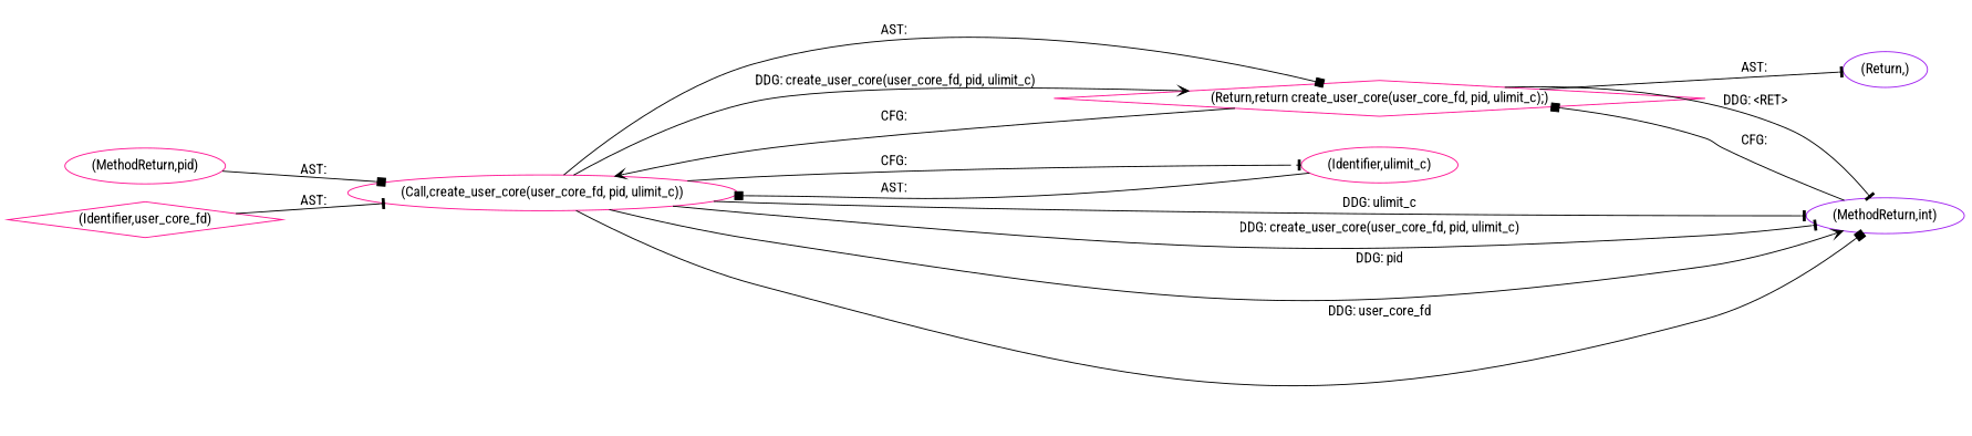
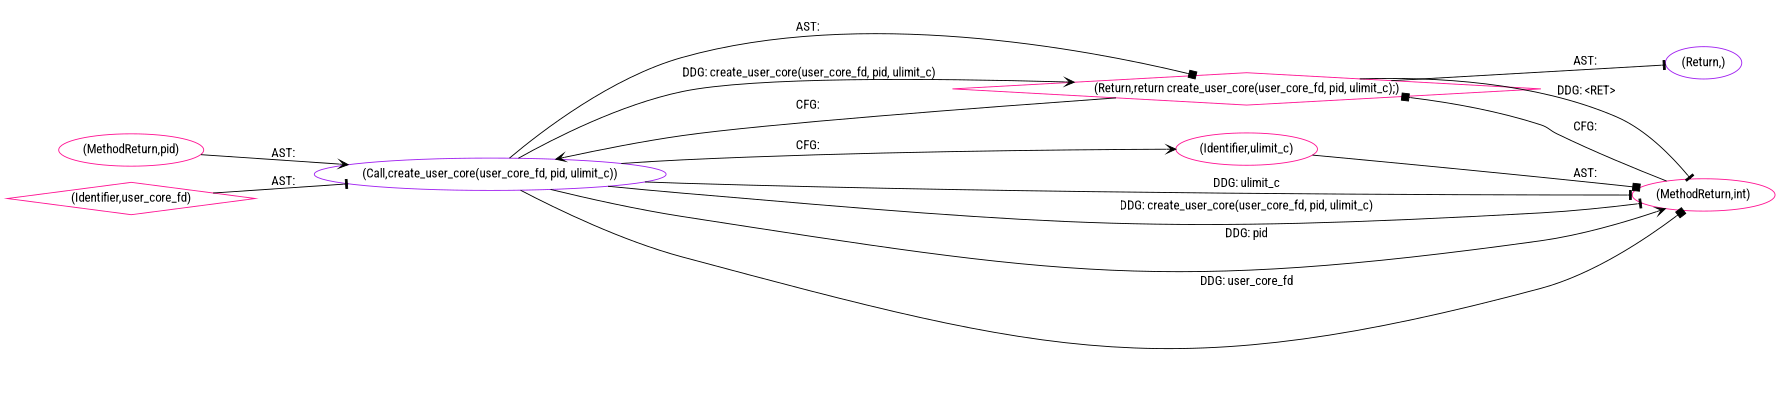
  digraph {
    fontname="Roboto Condensed"
    rankdir=LR
    node [color=deeppink fontname="Roboto Condensed" shape=ellipse]
    edge [arrowhead=vee fontname="Roboto Condensed"]
-   n1 [label="(Call,create_user_core(user_core_fd, pid, ulimit_c))"]
+   n1 [color=purple label="(Call,create_user_core(user_core_fd, pid, ulimit_c))"]
    n2 [label="(Return,return create_user_core(user_core_fd, pid, ulimit_c);)" shape=diamond]
    n3 [label="(Identifier,ulimit_c)"]
-   n4 [color=purple label="(MethodReturn,int)"]
+   n4 [label="(MethodReturn,int)"]
    n5 [color=purple label="(Return,)"]
    n6 [label="(MethodReturn,pid)"]
    n7 [label="(Identifier,user_core_fd)" shape=diamond]
    n1 -> n2 [arrowhead=box label="AST: "]
    n1 -> n2 [label="DDG: create_user_core(user_core_fd, pid, ulimit_c)"]
-   n1 -> n3 [arrowhead=tee label="CFG: "]
+   n1 -> n3 [label="CFG: "]
    n1 -> n4 [arrowhead=tee label="DDG: ulimit_c"]
    n1 -> n4 [arrowhead=tee label="DDG: create_user_core(user_core_fd, pid, ulimit_c)"]
    n1 -> n4 [label="DDG: pid"]
    n1 -> n4 [arrowhead=box label="DDG: user_core_fd"]
    n2 -> n1 [label="CFG: "]
    n2 -> n4 [arrowhead=tee label="DDG: <RET>"]
    n2 -> n5 [arrowhead=tee label="AST: "]
-   n3 -> n1 [arrowhead=box label="AST: "]
+   n3 -> n4 [arrowhead=box label="AST: "]
    n4 -> n2 [arrowhead=box label="CFG: "]
-   n6 -> n1 [arrowhead=box label="AST: "]
+   n6 -> n1 [label="AST: "]
    n7 -> n1 [arrowhead=tee label="AST: "]
  }
